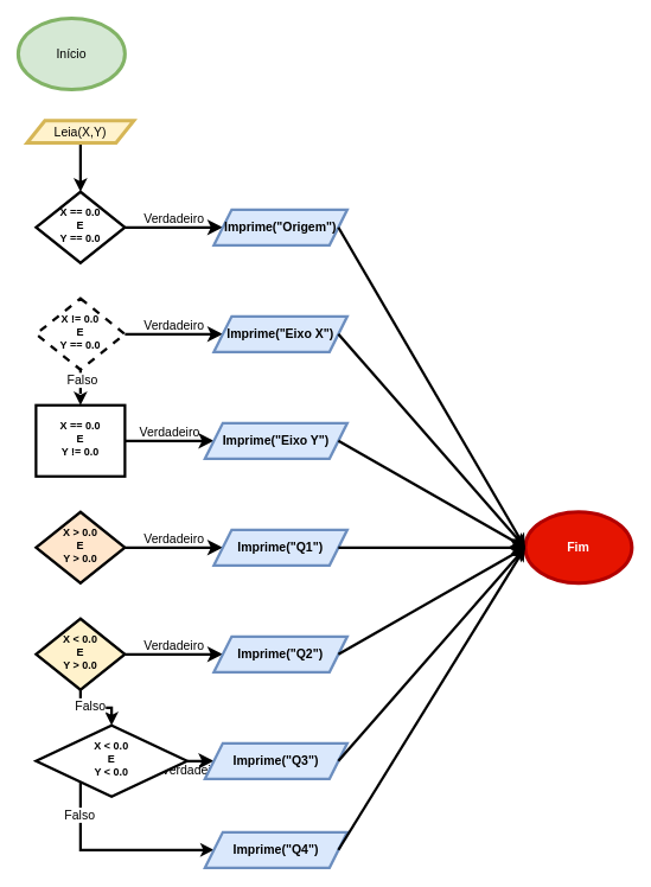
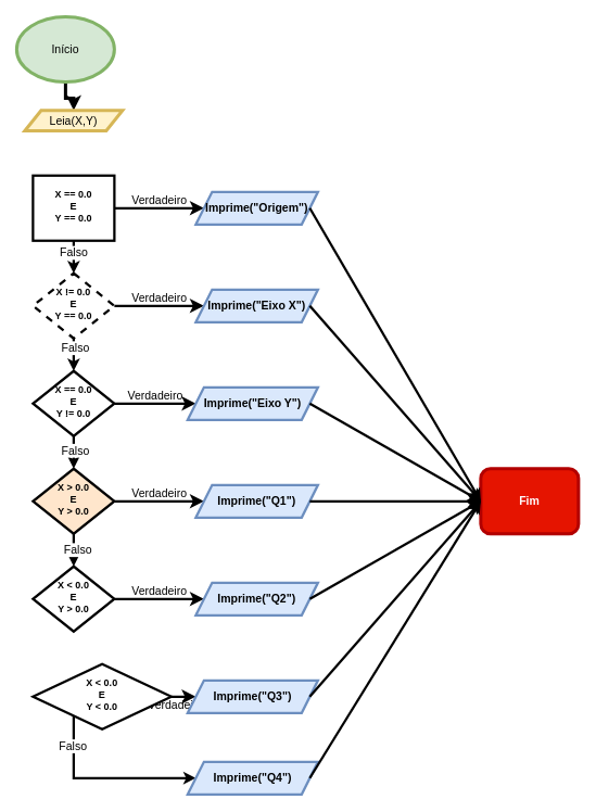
  <mxCell id="0" />
  <mxCell id="1" parent="0" />
  <mxCell id="2" value="Verdadeiro" style="edgeStyle=orthogonalEdgeStyle;rounded=0;html=1;jettySize=auto;orthogonalLoop=1;fontSize=14;endArrow=classic;endFill=1;endSize=8;strokeWidth=3;shadow=0;labelBackgroundColor=none;entryX=0;entryY=0.5;entryDx=0;entryDy=0;" parent="1" source="5" target="19" edge="1"><mxGeometry y="10" relative="1" as="geometry"><mxPoint as="offset" /><mxPoint x="270" y="255" as="targetPoint" /></mxGeometry></mxCell>
- <mxCell id="5" value="X == 0.0&lt;div style=&quot;font-size: 12px;&quot;&gt;E&lt;/div&gt;&lt;div style=&quot;font-size: 12px;&quot;&gt;Y == 0.0&lt;/div&gt;" style="rhombus;whiteSpace=wrap;html=1;shadow=0;fontFamily=Helvetica;fontSize=12;align=center;strokeWidth=3;spacing=6;spacingTop=-4;fontStyle=1" parent="1" vertex="1"><mxGeometry x="40" y="215" width="100" height="80" as="geometry" /></mxCell>
- <mxCell id="6" style="edgeStyle=orthogonalEdgeStyle;rounded=0;orthogonalLoop=1;jettySize=auto;html=1;exitX=0.5;exitY=1;exitDx=0;exitDy=0;entryX=0.5;entryY=0;entryDx=0;entryDy=0;fontSize=14;strokeWidth=3;dashed=1;" parent="1" source="8" target="16" edge="1"><mxGeometry relative="1" as="geometry" /></mxCell>
+ <mxCell id="3" style="edgeStyle=orthogonalEdgeStyle;rounded=0;orthogonalLoop=1;jettySize=auto;html=1;exitX=0.5;exitY=1;exitDx=0;exitDy=0;entryX=0.5;entryY=0;entryDx=0;entryDy=0;fontSize=14;strokeWidth=3;" parent="1" source="5" target="8" edge="1"><mxGeometry relative="1" as="geometry" /></mxCell>
+ <mxCell id="4" value="Falso" style="edgeLabel;html=1;align=center;verticalAlign=middle;resizable=0;points=[];fontSize=14;" parent="3" vertex="1" connectable="0"><mxGeometry x="-0.3" y="-1" relative="1" as="geometry"><mxPoint as="offset" /></mxGeometry></mxCell>
+ <mxCell id="5" value="X == 0.0&lt;div style=&quot;font-size: 12px;&quot;&gt;E&lt;/div&gt;&lt;div style=&quot;font-size: 12px;&quot;&gt;Y == 0.0&lt;/div&gt;" style="whiteSpace=wrap;html=1;shadow=0;fontFamily=Helvetica;fontSize=12;align=center;strokeWidth=3;spacing=6;spacingTop=-4;fontStyle=1;rounded=0;" parent="1" vertex="1"><mxGeometry x="40" y="215" width="100" height="80" as="geometry" /></mxCell>
+ <mxCell id="6" style="edgeStyle=orthogonalEdgeStyle;rounded=0;orthogonalLoop=1;jettySize=auto;html=1;exitX=0.5;exitY=1;exitDx=0;exitDy=0;entryX=0.5;entryY=0;entryDx=0;entryDy=0;fontSize=14;strokeWidth=3;" parent="1" source="8" target="16" edge="1"><mxGeometry relative="1" as="geometry" /></mxCell>
  <mxCell id="7" value="Falso" style="edgeLabel;html=1;align=center;verticalAlign=middle;resizable=0;points=[];fontSize=14;" parent="6" vertex="1" connectable="0"><mxGeometry x="-0.45" y="1" relative="1" as="geometry"><mxPoint as="offset" /></mxGeometry></mxCell>
  <mxCell id="8" value="X != 0.0&lt;div style=&quot;font-size: 12px;&quot;&gt;E&lt;/div&gt;&lt;div style=&quot;font-size: 12px;&quot;&gt;Y == 0.0&lt;/div&gt;" style="rhombus;whiteSpace=wrap;html=1;shadow=0;fontFamily=Helvetica;fontSize=12;align=center;strokeWidth=3;spacing=6;spacingTop=-4;fontStyle=1;dashed=1;" parent="1" vertex="1"><mxGeometry x="40" y="335" width="100" height="80" as="geometry" /></mxCell>
+ <mxCell id="9" style="edgeStyle=orthogonalEdgeStyle;rounded=0;orthogonalLoop=1;jettySize=auto;html=1;entryX=0.5;entryY=0;entryDx=0;entryDy=0;strokeWidth=4;fontSize=14;" parent="1" source="10" target="18" edge="1"><mxGeometry relative="1" as="geometry"><mxPoint x="90" y="135" as="targetPoint" /></mxGeometry></mxCell>
  <mxCell id="10" value="Início" style="ellipse;whiteSpace=wrap;html=1;strokeWidth=4;fontSize=14;fillColor=#d5e8d4;strokeColor=#82b366;" parent="1" vertex="1"><mxGeometry x="20" y="20" width="120" height="80" as="geometry" /></mxCell>
- <mxCell id="11" value="Fim" style="ellipse;whiteSpace=wrap;html=1;strokeWidth=4;fontSize=14;fillColor=#e51400;strokeColor=#B20000;fontColor=#ffffff;fontStyle=1" parent="1" vertex="1"><mxGeometry x="590" y="575" width="120" height="80" as="geometry" /></mxCell>
+ <mxCell id="11" value="Fim" style="whiteSpace=wrap;html=1;strokeWidth=4;fontSize=14;fillColor=#e51400;strokeColor=#B20000;fontColor=#ffffff;fontStyle=1;rounded=1;" parent="1" vertex="1"><mxGeometry x="590" y="575" width="120" height="80" as="geometry" /></mxCell>
  <mxCell id="12" value="Verdadeiro" style="edgeStyle=orthogonalEdgeStyle;rounded=0;html=1;jettySize=auto;orthogonalLoop=1;fontSize=14;endArrow=classic;endFill=1;endSize=8;strokeWidth=3;shadow=0;labelBackgroundColor=none;exitX=1;exitY=0.5;exitDx=0;exitDy=0;entryX=0;entryY=0.5;entryDx=0;entryDy=0;" parent="1" source="8" target="20" edge="1"><mxGeometry y="10" relative="1" as="geometry"><mxPoint as="offset" /><mxPoint x="150" y="285" as="sourcePoint" /><mxPoint x="270" y="375" as="targetPoint" /></mxGeometry></mxCell>
  <mxCell id="13" value="Verdadeiro" style="edgeStyle=orthogonalEdgeStyle;rounded=0;html=1;jettySize=auto;orthogonalLoop=1;fontSize=14;endArrow=classic;endFill=1;endSize=8;strokeWidth=3;shadow=0;labelBackgroundColor=none;entryX=0;entryY=0.5;entryDx=0;entryDy=0;" parent="1" source="16" target="21" edge="1"><mxGeometry y="10" relative="1" as="geometry"><mxPoint as="offset" /><mxPoint x="270" y="495" as="targetPoint" /></mxGeometry></mxCell>
- <mxCell id="16" value="X == 0.0&lt;div style=&quot;font-size: 12px;&quot;&gt;E&lt;/div&gt;&lt;div style=&quot;font-size: 12px;&quot;&gt;Y != 0.0&lt;/div&gt;" style="whiteSpace=wrap;html=1;shadow=0;fontFamily=Helvetica;fontSize=12;align=center;strokeWidth=3;spacing=6;spacingTop=-4;fontStyle=1;rounded=0;" parent="1" vertex="1"><mxGeometry x="40" y="455" width="100" height="80" as="geometry" /></mxCell>
- <mxCell id="17" style="edgeStyle=orthogonalEdgeStyle;rounded=0;orthogonalLoop=1;jettySize=auto;html=1;exitX=0.5;exitY=1;exitDx=0;exitDy=0;entryX=0.5;entryY=0;entryDx=0;entryDy=0;strokeWidth=3;fontSize=14;" parent="1" source="18" target="5" edge="1"><mxGeometry relative="1" as="geometry" /></mxCell>
+ <mxCell id="14" style="edgeStyle=orthogonalEdgeStyle;rounded=0;orthogonalLoop=1;jettySize=auto;html=1;exitX=0.5;exitY=1;exitDx=0;exitDy=0;entryX=0.5;entryY=0;entryDx=0;entryDy=0;fontSize=14;strokeWidth=3;" parent="1" source="16" target="25" edge="1"><mxGeometry relative="1" as="geometry" /></mxCell>
+ <mxCell id="15" value="Falso" style="edgeLabel;html=1;align=center;verticalAlign=middle;resizable=0;points=[];fontSize=14;" parent="14" vertex="1" connectable="0"><mxGeometry x="-0.15" y="1" relative="1" as="geometry"><mxPoint as="offset" /></mxGeometry></mxCell>
+ <mxCell id="16" value="X == 0.0&lt;div style=&quot;font-size: 12px;&quot;&gt;E&lt;/div&gt;&lt;div style=&quot;font-size: 12px;&quot;&gt;Y != 0.0&lt;/div&gt;" style="rhombus;whiteSpace=wrap;html=1;shadow=0;fontFamily=Helvetica;fontSize=12;align=center;strokeWidth=3;spacing=6;spacingTop=-4;fontStyle=1" parent="1" vertex="1"><mxGeometry x="40" y="455" width="100" height="80" as="geometry" /></mxCell>
  <mxCell id="18" value="Leia(X,Y)" style="shape=parallelogram;perimeter=parallelogramPerimeter;whiteSpace=wrap;html=1;fixedSize=1;strokeWidth=4;fontSize=14;fillColor=#fff2cc;strokeColor=#d6b656;" parent="1" vertex="1"><mxGeometry x="30" y="135" width="120" height="25" as="geometry" /></mxCell>
  <mxCell id="19" value="Imprime(&quot;Origem&quot;)" style="shape=parallelogram;perimeter=parallelogramPerimeter;whiteSpace=wrap;html=1;fixedSize=1;strokeWidth=3;fontSize=14;fillColor=#dae8fc;strokeColor=#6c8ebf;fontStyle=1" parent="1" vertex="1"><mxGeometry x="240" y="235" width="150" height="40" as="geometry" /></mxCell>
  <mxCell id="20" value="Imprime(&quot;Eixo X&quot;)" style="shape=parallelogram;perimeter=parallelogramPerimeter;whiteSpace=wrap;html=1;fixedSize=1;strokeWidth=3;fontSize=14;fillColor=#dae8fc;strokeColor=#6c8ebf;fontStyle=1" parent="1" vertex="1"><mxGeometry x="240" y="355" width="150" height="40" as="geometry" /></mxCell>
  <mxCell id="21" value="Imprime(&quot;Eixo Y&quot;)" style="shape=parallelogram;perimeter=parallelogramPerimeter;whiteSpace=wrap;html=1;fixedSize=1;strokeWidth=3;fontSize=14;fillColor=#dae8fc;strokeColor=#6c8ebf;fontStyle=1" parent="1" vertex="1"><mxGeometry x="230" y="475" width="160" height="40" as="geometry" /></mxCell>
  <mxCell id="22" value="Verdadeiro" style="edgeStyle=orthogonalEdgeStyle;rounded=0;html=1;jettySize=auto;orthogonalLoop=1;fontSize=14;endArrow=classic;endFill=1;endSize=8;strokeWidth=3;shadow=0;labelBackgroundColor=none;entryX=0;entryY=0.5;entryDx=0;entryDy=0;" parent="1" source="25" target="34" edge="1"><mxGeometry y="10" relative="1" as="geometry"><mxPoint as="offset" /><mxPoint x="270" y="615" as="targetPoint" /></mxGeometry></mxCell>
+ <mxCell id="23" style="edgeStyle=orthogonalEdgeStyle;rounded=0;orthogonalLoop=1;jettySize=auto;html=1;exitX=0.5;exitY=1;exitDx=0;exitDy=0;fontSize=14;strokeWidth=3;" parent="1" source="25" target="28" edge="1"><mxGeometry relative="1" as="geometry" /></mxCell>
+ <mxCell id="24" value="Falso" style="edgeLabel;html=1;align=center;verticalAlign=middle;resizable=0;points=[];fontSize=14;" parent="23" vertex="1" connectable="0"><mxGeometry x="-0.05" y="4" relative="1" as="geometry"><mxPoint as="offset" /></mxGeometry></mxCell>
  <mxCell id="25" value="X &amp;gt; 0.0&lt;div style=&quot;font-size: 12px;&quot;&gt;E&lt;/div&gt;&lt;div style=&quot;font-size: 12px;&quot;&gt;Y &amp;gt; 0.0&lt;/div&gt;" style="rhombus;whiteSpace=wrap;html=1;shadow=0;fontFamily=Helvetica;fontSize=12;align=center;strokeWidth=3;spacing=6;spacingTop=-4;fontStyle=1;fillColor=#ffe6cc;" parent="1" vertex="1"><mxGeometry x="40" y="575" width="100" height="80" as="geometry" /></mxCell>
- <mxCell id="26" style="edgeStyle=orthogonalEdgeStyle;rounded=0;orthogonalLoop=1;jettySize=auto;html=1;exitX=0.5;exitY=1;exitDx=0;exitDy=0;entryX=0.5;entryY=0;entryDx=0;entryDy=0;fontSize=14;strokeWidth=3;" parent="1" source="28" target="33" edge="1"><mxGeometry relative="1" as="geometry" /></mxCell>
- <mxCell id="27" value="Falso" style="edgeLabel;html=1;align=center;verticalAlign=middle;resizable=0;points=[];fontSize=14;" parent="26" vertex="1" connectable="0"><mxGeometry x="-0.2" y="3" relative="1" as="geometry"><mxPoint as="offset" /></mxGeometry></mxCell>
- <mxCell id="28" value="X &amp;lt; 0.0&lt;div style=&quot;font-size: 12px;&quot;&gt;E&lt;/div&gt;&lt;div style=&quot;font-size: 12px;&quot;&gt;Y &amp;gt; 0.0&lt;/div&gt;" style="rhombus;whiteSpace=wrap;html=1;shadow=0;fontFamily=Helvetica;fontSize=12;align=center;strokeWidth=3;spacing=6;spacingTop=-4;fontStyle=1;fillColor=#fff2cc;" parent="1" vertex="1"><mxGeometry x="40" y="695" width="100" height="80" as="geometry" /></mxCell>
+ <mxCell id="28" value="X &amp;lt; 0.0&lt;div style=&quot;font-size: 12px;&quot;&gt;E&lt;/div&gt;&lt;div style=&quot;font-size: 12px;&quot;&gt;Y &amp;gt; 0.0&lt;/div&gt;" style="rhombus;whiteSpace=wrap;html=1;shadow=0;fontFamily=Helvetica;fontSize=12;align=center;strokeWidth=3;spacing=6;spacingTop=-4;fontStyle=1" parent="1" vertex="1"><mxGeometry x="40" y="695" width="100" height="80" as="geometry" /></mxCell>
  <mxCell id="29" value="Verdadeiro" style="edgeStyle=orthogonalEdgeStyle;rounded=0;html=1;jettySize=auto;orthogonalLoop=1;fontSize=14;endArrow=classic;endFill=1;endSize=8;strokeWidth=3;shadow=0;labelBackgroundColor=none;exitX=1;exitY=0.5;exitDx=0;exitDy=0;entryX=0;entryY=0.5;entryDx=0;entryDy=0;" parent="1" source="28" target="35" edge="1"><mxGeometry y="10" relative="1" as="geometry"><mxPoint as="offset" /><mxPoint x="150" y="645" as="sourcePoint" /><mxPoint x="270" y="735" as="targetPoint" /></mxGeometry></mxCell>
  <mxCell id="30" value="Verdadeiro" style="edgeStyle=orthogonalEdgeStyle;rounded=0;html=1;jettySize=auto;orthogonalLoop=1;fontSize=14;endArrow=classic;endFill=1;endSize=8;strokeWidth=3;shadow=0;labelBackgroundColor=none;entryX=0;entryY=0.5;entryDx=0;entryDy=0;" parent="1" source="33" target="36" edge="1"><mxGeometry y="10" relative="1" as="geometry"><mxPoint as="offset" /><mxPoint x="270" y="855" as="targetPoint" /></mxGeometry></mxCell>
  <mxCell id="31" style="edgeStyle=orthogonalEdgeStyle;rounded=0;orthogonalLoop=1;jettySize=auto;html=1;entryX=0;entryY=0.5;entryDx=0;entryDy=0;strokeWidth=3;fontSize=14;" parent="1" source="33" target="37" edge="1"><mxGeometry relative="1" as="geometry"><Array as="points"><mxPoint x="90" y="955" /></Array></mxGeometry></mxCell>
  <mxCell id="32" value="Falso" style="edgeLabel;html=1;align=center;verticalAlign=middle;resizable=0;points=[];fontSize=14;" parent="31" vertex="1" connectable="0"><mxGeometry x="-0.672" y="-2" relative="1" as="geometry"><mxPoint as="offset" /></mxGeometry></mxCell>
  <mxCell id="33" value="X &amp;lt; 0.0&lt;div style=&quot;font-size: 12px;&quot;&gt;E&lt;/div&gt;&lt;div style=&quot;font-size: 12px;&quot;&gt;Y &amp;lt; 0.0&lt;/div&gt;" style="rhombus;whiteSpace=wrap;html=1;shadow=0;fontFamily=Helvetica;fontSize=12;align=center;strokeWidth=3;spacing=6;spacingTop=-4;fontStyle=1" parent="1" vertex="1"><mxGeometry x="40" y="815" width="170" height="80" as="geometry" /></mxCell>
  <mxCell id="34" value="Imprime(&quot;Q1&quot;)" style="shape=parallelogram;perimeter=parallelogramPerimeter;whiteSpace=wrap;html=1;fixedSize=1;strokeWidth=3;fontSize=14;fillColor=#dae8fc;strokeColor=#6c8ebf;fontStyle=1" parent="1" vertex="1"><mxGeometry x="240" y="595" width="150" height="40" as="geometry" /></mxCell>
  <mxCell id="35" value="Imprime(&quot;Q2&quot;)" style="shape=parallelogram;perimeter=parallelogramPerimeter;whiteSpace=wrap;html=1;fixedSize=1;strokeWidth=3;fontSize=14;fillColor=#dae8fc;strokeColor=#6c8ebf;fontStyle=1" parent="1" vertex="1"><mxGeometry x="240" y="715" width="150" height="40" as="geometry" /></mxCell>
  <mxCell id="36" value="Imprime(&quot;Q3&quot;)" style="shape=parallelogram;perimeter=parallelogramPerimeter;whiteSpace=wrap;html=1;fixedSize=1;strokeWidth=3;fontSize=14;fillColor=#dae8fc;strokeColor=#6c8ebf;fontStyle=1" parent="1" vertex="1"><mxGeometry x="230" y="835" width="160" height="40" as="geometry" /></mxCell>
  <mxCell id="37" value="Imprime(&quot;Q4&quot;)" style="shape=parallelogram;perimeter=parallelogramPerimeter;whiteSpace=wrap;html=1;fixedSize=1;strokeWidth=3;fontSize=14;fillColor=#dae8fc;strokeColor=#6c8ebf;fontStyle=1" parent="1" vertex="1"><mxGeometry x="230" y="935" width="160" height="40" as="geometry" /></mxCell>
  <mxCell id="38" value="" style="endArrow=classic;html=1;rounded=0;exitX=1;exitY=0.5;exitDx=0;exitDy=0;entryX=0;entryY=0.5;entryDx=0;entryDy=0;strokeWidth=3;fontSize=14;fontStyle=1" parent="1" source="19" target="11" edge="1"><mxGeometry width="50" height="50" relative="1" as="geometry"><mxPoint x="380" y="515" as="sourcePoint" /><mxPoint x="430" y="465" as="targetPoint" /></mxGeometry></mxCell>
  <mxCell id="39" value="" style="endArrow=classic;html=1;rounded=0;exitX=1;exitY=0.5;exitDx=0;exitDy=0;entryX=0;entryY=0.5;entryDx=0;entryDy=0;strokeWidth=3;fontSize=14;fontStyle=1" parent="1" source="20" target="11" edge="1"><mxGeometry width="50" height="50" relative="1" as="geometry"><mxPoint x="390" y="265" as="sourcePoint" /><mxPoint x="590" y="435" as="targetPoint" /></mxGeometry></mxCell>
  <mxCell id="40" value="" style="endArrow=classic;html=1;rounded=0;exitX=1;exitY=0.5;exitDx=0;exitDy=0;entryX=0;entryY=0.5;entryDx=0;entryDy=0;strokeWidth=3;fontSize=14;fontStyle=1" parent="1" source="21" target="11" edge="1"><mxGeometry width="50" height="50" relative="1" as="geometry"><mxPoint x="390" y="385" as="sourcePoint" /><mxPoint x="610" y="515" as="targetPoint" /></mxGeometry></mxCell>
  <mxCell id="41" value="" style="endArrow=classic;html=1;rounded=0;exitX=1;exitY=0.5;exitDx=0;exitDy=0;entryX=0;entryY=0.5;entryDx=0;entryDy=0;strokeWidth=3;fontSize=14;fontStyle=1" parent="1" source="34" target="11" edge="1"><mxGeometry width="50" height="50" relative="1" as="geometry"><mxPoint x="400" y="395" as="sourcePoint" /><mxPoint x="620" y="525" as="targetPoint" /></mxGeometry></mxCell>
  <mxCell id="42" value="" style="endArrow=classic;html=1;rounded=0;exitX=1;exitY=0.5;exitDx=0;exitDy=0;entryX=0;entryY=0.5;entryDx=0;entryDy=0;strokeWidth=3;fontSize=14;fontStyle=1" parent="1" source="35" target="11" edge="1"><mxGeometry width="50" height="50" relative="1" as="geometry"><mxPoint x="410" y="405" as="sourcePoint" /><mxPoint x="630" y="535" as="targetPoint" /></mxGeometry></mxCell>
  <mxCell id="43" value="" style="endArrow=classic;html=1;rounded=0;exitX=1;exitY=0.5;exitDx=0;exitDy=0;entryX=0;entryY=0.5;entryDx=0;entryDy=0;strokeWidth=3;fontSize=14;fontStyle=1" parent="1" source="36" target="11" edge="1"><mxGeometry width="50" height="50" relative="1" as="geometry"><mxPoint x="420" y="415" as="sourcePoint" /><mxPoint x="640" y="545" as="targetPoint" /></mxGeometry></mxCell>
  <mxCell id="44" value="" style="endArrow=classic;html=1;rounded=0;exitX=1;exitY=0.5;exitDx=0;exitDy=0;entryX=0;entryY=0.5;entryDx=0;entryDy=0;strokeWidth=3;fontSize=14;fontStyle=1" parent="1" source="37" target="11" edge="1"><mxGeometry width="50" height="50" relative="1" as="geometry"><mxPoint x="430" y="425" as="sourcePoint" /><mxPoint x="650" y="555" as="targetPoint" /></mxGeometry></mxCell>
